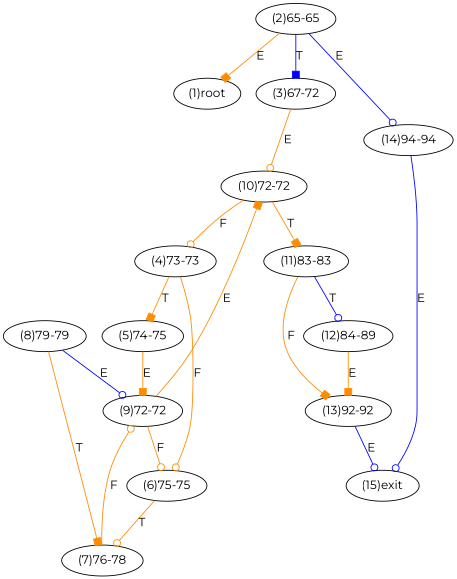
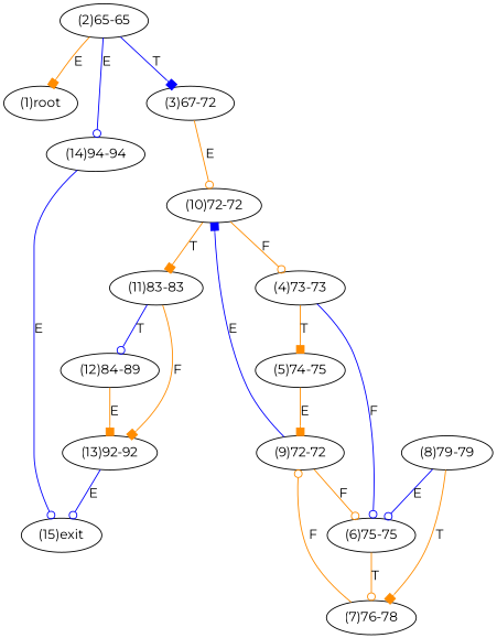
  digraph {
    fontname=Montserrat
    node [fontname=Montserrat]
    edge [arrowhead=odot color=darkorange fontname=Montserrat]
    n1 [label="(1)root"]
    n2 [label="(2)65-65"]
    n3 [label="(3)67-72"]
    n4 [label="(14)94-94"]
    n5 [label="(10)72-72"]
    n6 [label="(15)exit"]
    n7 [label="(4)73-73"]
    n8 [label="(11)83-83"]
    n9 [label="(5)74-75"]
    n10 [label="(6)75-75"]
    n11 [label="(9)72-72"]
    n12 [label="(7)76-78"]
    n13 [label="(8)79-79"]
    n14 [label="(12)84-89"]
    n15 [label="(13)92-92"]
    n2 -> n1 [arrowhead=box label=E]
    n2 -> n3 [arrowhead=box color=blue label=T]
    n2 -> n4 [color=blue label=E]
    n3 -> n5 [label=E]
    n4 -> n6 [color=blue label=E]
    n5 -> n7 [label=F]
    n5 -> n8 [arrowhead=box label=T]
    n7 -> n9 [arrowhead=box label=T]
-   n7 -> n10 [label=F]
+   n7 -> n10 [color=blue label=F]
    n8 -> n14 [color=blue label=T]
    n8 -> n15 [arrowhead=box label=F]
    n9 -> n11 [arrowhead=box label=E]
    n10 -> n12 [label=T]
-   n11 -> n5 [arrowhead=box label=E]
+   n11 -> n5 [arrowhead=box color=blue label=E]
    n11 -> n10 [label=F]
    n12 -> n11 [label=F]
-   n13 -> n11 [color=blue label=E]
+   n13 -> n10 [color=blue label=E]
    n13 -> n12 [arrowhead=box label=T]
    n14 -> n15 [arrowhead=box label=E]
    n15 -> n6 [color=blue label=E]
  }
